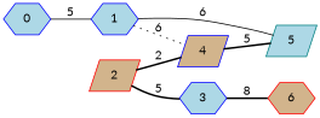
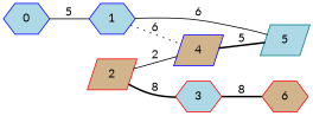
  graph {
    fontname=Lato
    rankdir=LR
    node [color=blue fillcolor=lightblue fontname=Lato shape=hexagon style=filled weight=1]
    edge [fontname=Lato style=bold]
    0 [weight=2]
    1
    4 [fillcolor=tan shape=parallelogram]
    5 [color=teal shape=parallelogram]
    2 [color=red fillcolor=tan shape=parallelogram]
-   3
+   3 [color=red]
    6 [color=red fillcolor=tan weight=4]
    0 -- 1 [label=5 style=solid]
    1 -- 4 [label=6 style=dotted]
    1 -- 5 [label=6 style=solid]
    4 -- 5 [label=5]
-   2 -- 4 [label=2]
-   2 -- 3 [label=5]
+   2 -- 4 [label=2 style=solid]
+   2 -- 3 [label=8]
    3 -- 6 [label=8]
  }
